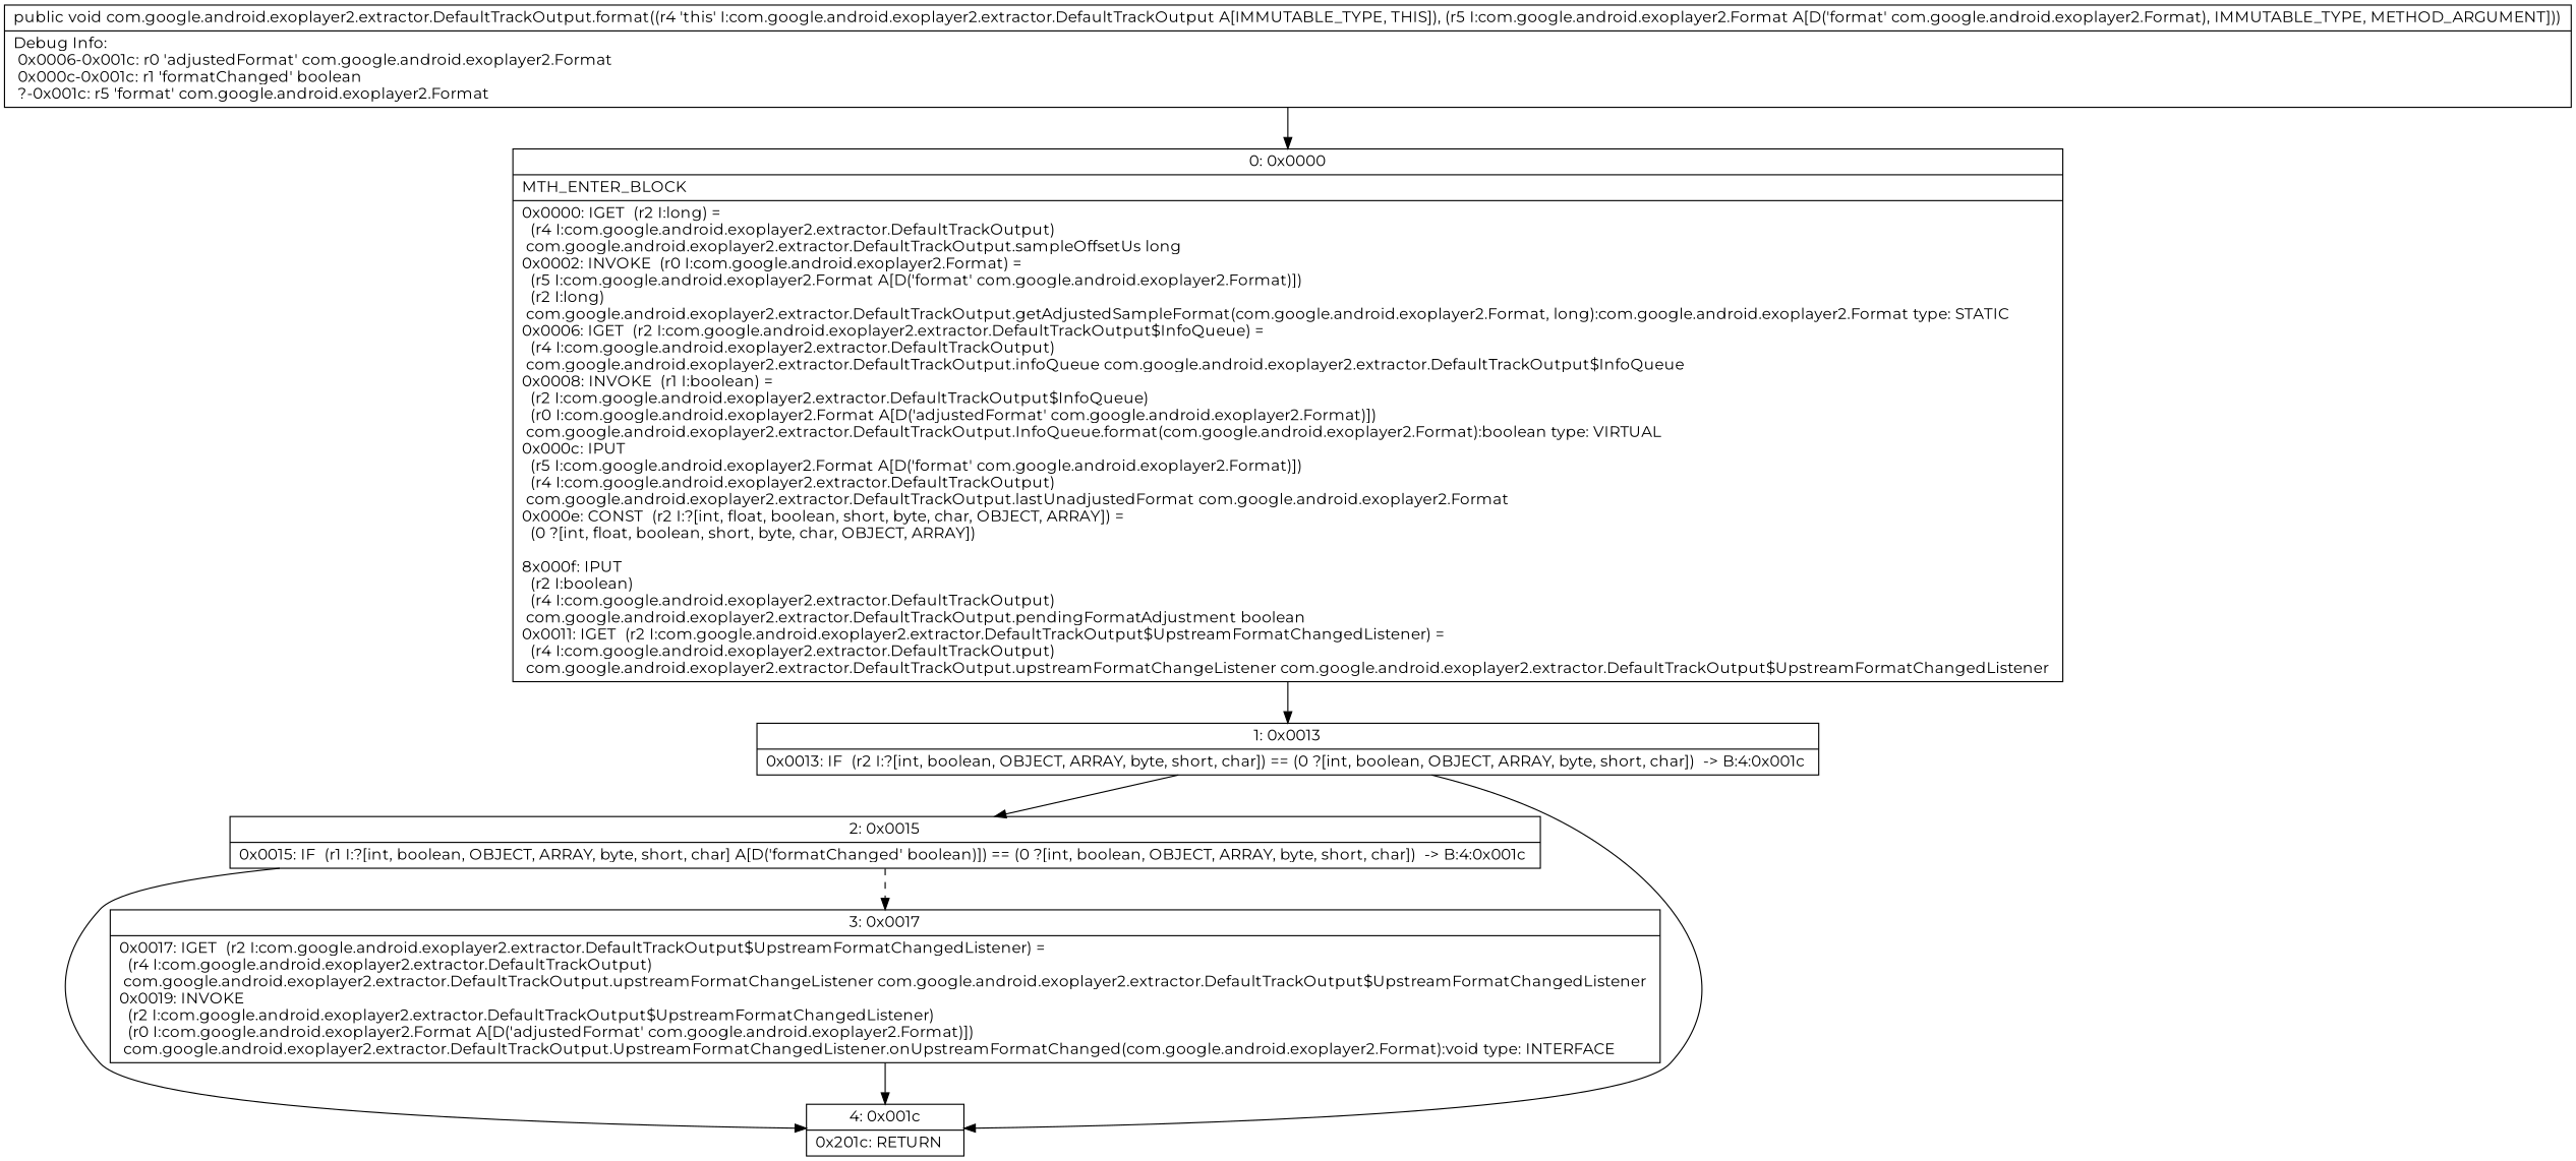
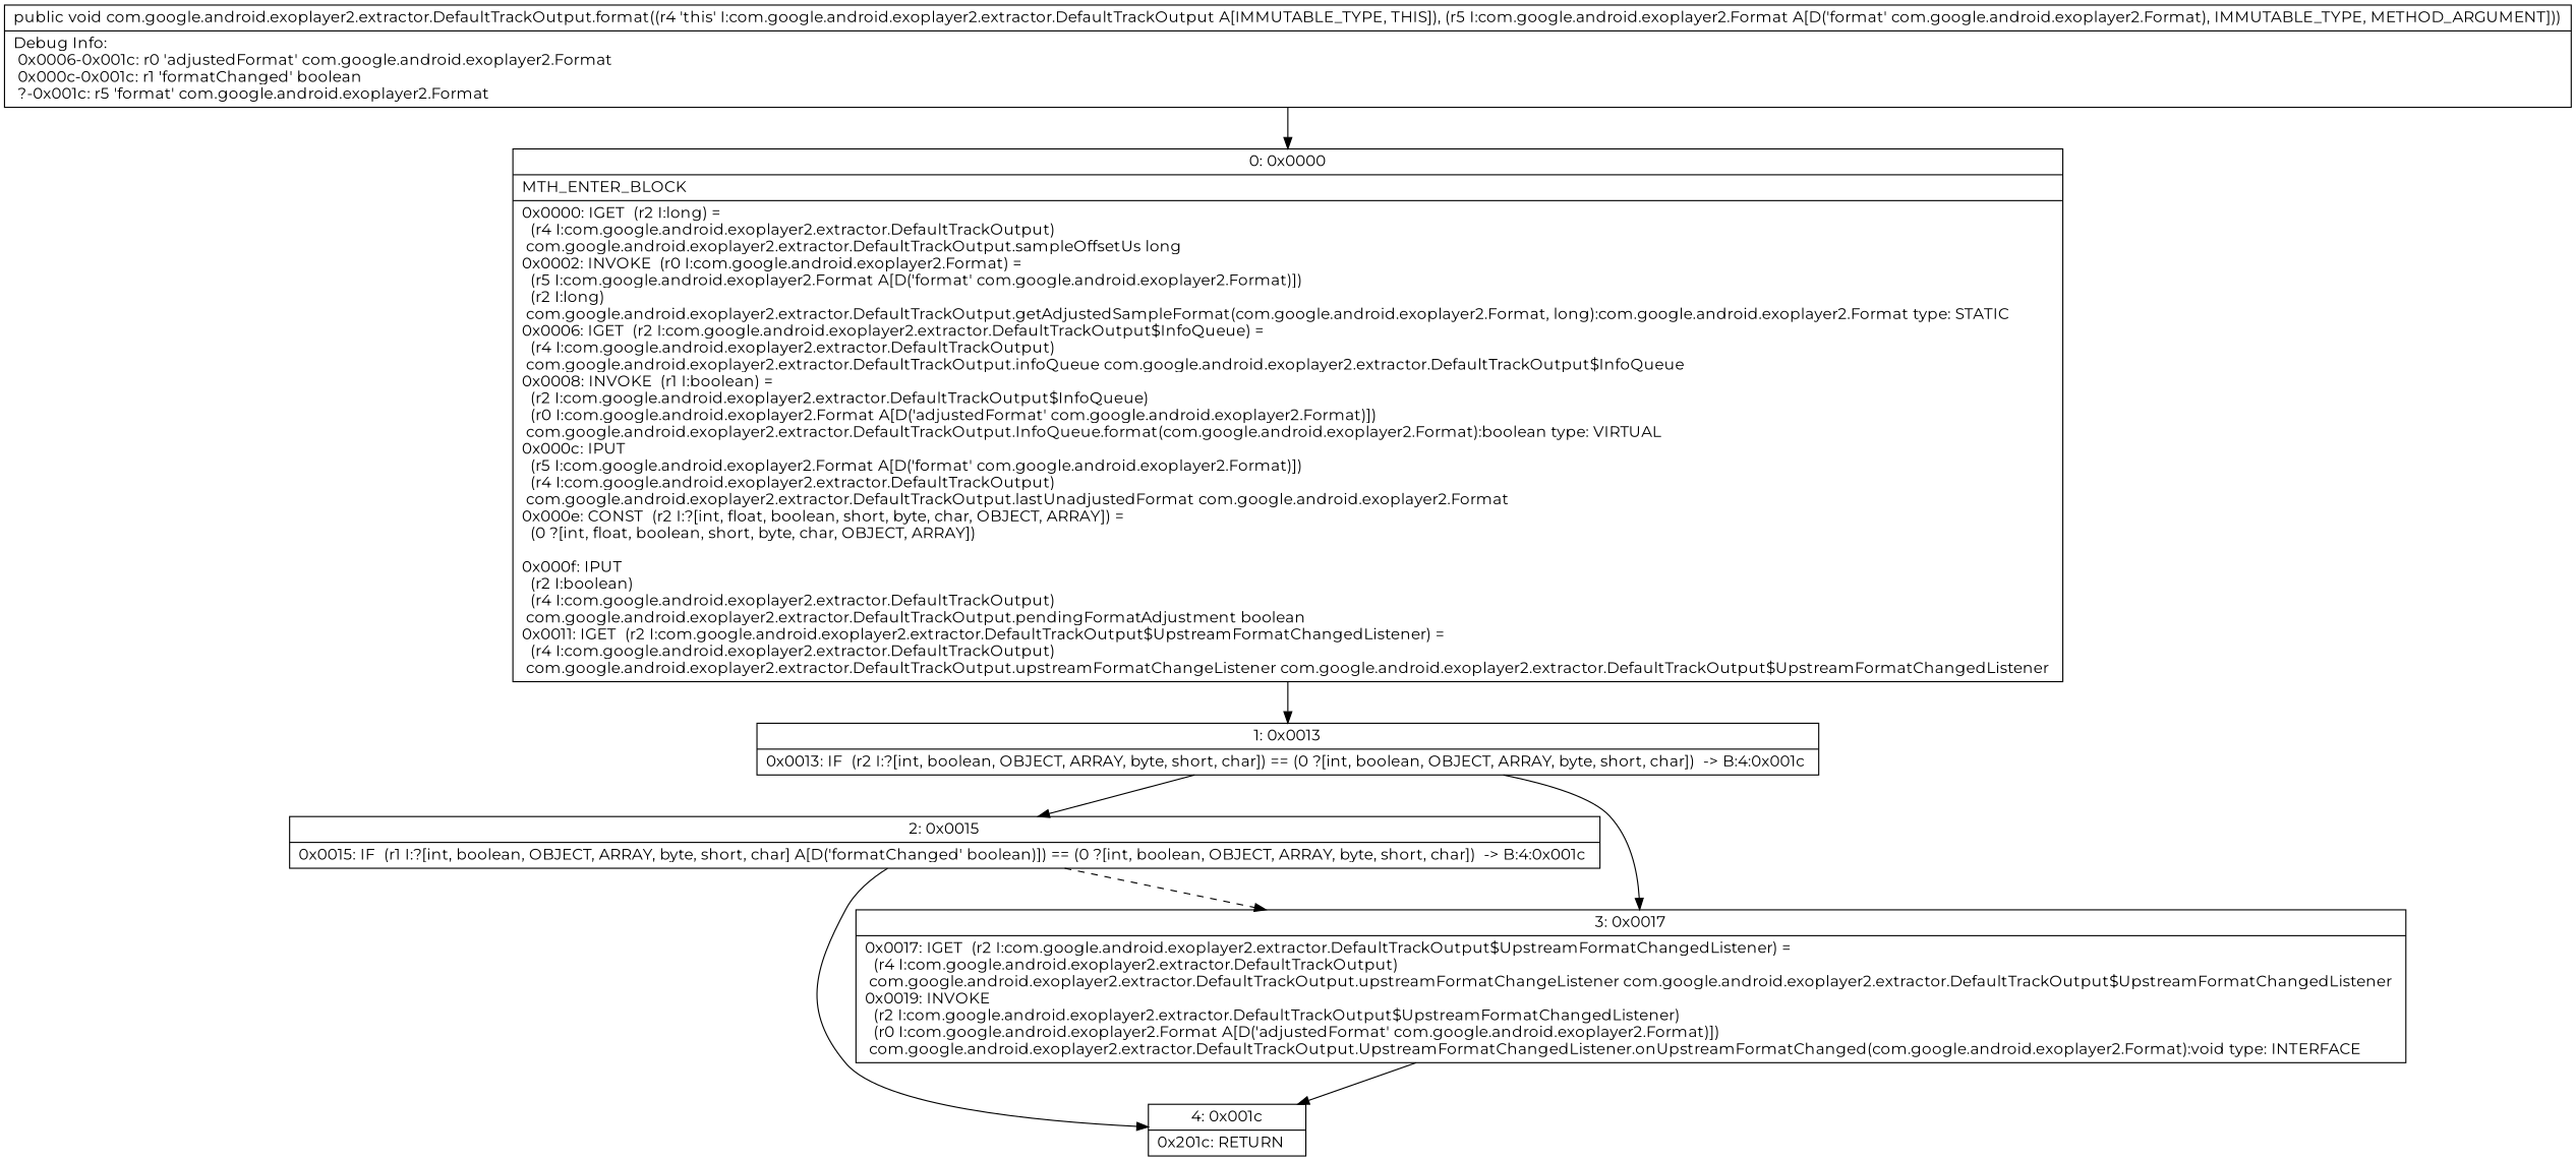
  digraph {
    fontname=Montserrat
    node [fontname=Montserrat shape=record]
    edge [fontname=Montserrat]
-   n1 [label="{0\:\ 0x0000|MTH_ENTER_BLOCK\l|0x0000: IGET  (r2 I:long) = \l  (r4 I:com.google.android.exoplayer2.extractor.DefaultTrackOutput)\l com.google.android.exoplayer2.extractor.DefaultTrackOutput.sampleOffsetUs long \l0x0002: INVOKE  (r0 I:com.google.android.exoplayer2.Format) = \l  (r5 I:com.google.android.exoplayer2.Format A[D('format' com.google.android.exoplayer2.Format)])\l  (r2 I:long)\l com.google.android.exoplayer2.extractor.DefaultTrackOutput.getAdjustedSampleFormat(com.google.android.exoplayer2.Format, long):com.google.android.exoplayer2.Format type: STATIC \l0x0006: IGET  (r2 I:com.google.android.exoplayer2.extractor.DefaultTrackOutput$InfoQueue) = \l  (r4 I:com.google.android.exoplayer2.extractor.DefaultTrackOutput)\l com.google.android.exoplayer2.extractor.DefaultTrackOutput.infoQueue com.google.android.exoplayer2.extractor.DefaultTrackOutput$InfoQueue \l0x0008: INVOKE  (r1 I:boolean) = \l  (r2 I:com.google.android.exoplayer2.extractor.DefaultTrackOutput$InfoQueue)\l  (r0 I:com.google.android.exoplayer2.Format A[D('adjustedFormat' com.google.android.exoplayer2.Format)])\l com.google.android.exoplayer2.extractor.DefaultTrackOutput.InfoQueue.format(com.google.android.exoplayer2.Format):boolean type: VIRTUAL \l0x000c: IPUT  \l  (r5 I:com.google.android.exoplayer2.Format A[D('format' com.google.android.exoplayer2.Format)])\l  (r4 I:com.google.android.exoplayer2.extractor.DefaultTrackOutput)\l com.google.android.exoplayer2.extractor.DefaultTrackOutput.lastUnadjustedFormat com.google.android.exoplayer2.Format \l0x000e: CONST  (r2 I:?[int, float, boolean, short, byte, char, OBJECT, ARRAY]) = \l  (0 ?[int, float, boolean, short, byte, char, OBJECT, ARRAY])\l \l8x000f: IPUT  \l  (r2 I:boolean)\l  (r4 I:com.google.android.exoplayer2.extractor.DefaultTrackOutput)\l com.google.android.exoplayer2.extractor.DefaultTrackOutput.pendingFormatAdjustment boolean \l0x0011: IGET  (r2 I:com.google.android.exoplayer2.extractor.DefaultTrackOutput$UpstreamFormatChangedListener) = \l  (r4 I:com.google.android.exoplayer2.extractor.DefaultTrackOutput)\l com.google.android.exoplayer2.extractor.DefaultTrackOutput.upstreamFormatChangeListener com.google.android.exoplayer2.extractor.DefaultTrackOutput$UpstreamFormatChangedListener \l}"]
+   n1 [label="{0\:\ 0x0000|MTH_ENTER_BLOCK\l|0x0000: IGET  (r2 I:long) = \l  (r4 I:com.google.android.exoplayer2.extractor.DefaultTrackOutput)\l com.google.android.exoplayer2.extractor.DefaultTrackOutput.sampleOffsetUs long \l0x0002: INVOKE  (r0 I:com.google.android.exoplayer2.Format) = \l  (r5 I:com.google.android.exoplayer2.Format A[D('format' com.google.android.exoplayer2.Format)])\l  (r2 I:long)\l com.google.android.exoplayer2.extractor.DefaultTrackOutput.getAdjustedSampleFormat(com.google.android.exoplayer2.Format, long):com.google.android.exoplayer2.Format type: STATIC \l0x0006: IGET  (r2 I:com.google.android.exoplayer2.extractor.DefaultTrackOutput$InfoQueue) = \l  (r4 I:com.google.android.exoplayer2.extractor.DefaultTrackOutput)\l com.google.android.exoplayer2.extractor.DefaultTrackOutput.infoQueue com.google.android.exoplayer2.extractor.DefaultTrackOutput$InfoQueue \l0x0008: INVOKE  (r1 I:boolean) = \l  (r2 I:com.google.android.exoplayer2.extractor.DefaultTrackOutput$InfoQueue)\l  (r0 I:com.google.android.exoplayer2.Format A[D('adjustedFormat' com.google.android.exoplayer2.Format)])\l com.google.android.exoplayer2.extractor.DefaultTrackOutput.InfoQueue.format(com.google.android.exoplayer2.Format):boolean type: VIRTUAL \l0x000c: IPUT  \l  (r5 I:com.google.android.exoplayer2.Format A[D('format' com.google.android.exoplayer2.Format)])\l  (r4 I:com.google.android.exoplayer2.extractor.DefaultTrackOutput)\l com.google.android.exoplayer2.extractor.DefaultTrackOutput.lastUnadjustedFormat com.google.android.exoplayer2.Format \l0x000e: CONST  (r2 I:?[int, float, boolean, short, byte, char, OBJECT, ARRAY]) = \l  (0 ?[int, float, boolean, short, byte, char, OBJECT, ARRAY])\l \l0x000f: IPUT  \l  (r2 I:boolean)\l  (r4 I:com.google.android.exoplayer2.extractor.DefaultTrackOutput)\l com.google.android.exoplayer2.extractor.DefaultTrackOutput.pendingFormatAdjustment boolean \l0x0011: IGET  (r2 I:com.google.android.exoplayer2.extractor.DefaultTrackOutput$UpstreamFormatChangedListener) = \l  (r4 I:com.google.android.exoplayer2.extractor.DefaultTrackOutput)\l com.google.android.exoplayer2.extractor.DefaultTrackOutput.upstreamFormatChangeListener com.google.android.exoplayer2.extractor.DefaultTrackOutput$UpstreamFormatChangedListener \l}"]
    n2 [label="{1\:\ 0x0013|0x0013: IF  (r2 I:?[int, boolean, OBJECT, ARRAY, byte, short, char]) == (0 ?[int, boolean, OBJECT, ARRAY, byte, short, char])  \-\> B:4:0x001c \l}"]
    n3 [label="{2\:\ 0x0015|0x0015: IF  (r1 I:?[int, boolean, OBJECT, ARRAY, byte, short, char] A[D('formatChanged' boolean)]) == (0 ?[int, boolean, OBJECT, ARRAY, byte, short, char])  \-\> B:4:0x001c \l}"]
    n4 [label="{4\:\ 0x001c|0x201c: RETURN   \l}"]
    n5 [label="{3\:\ 0x0017|0x0017: IGET  (r2 I:com.google.android.exoplayer2.extractor.DefaultTrackOutput$UpstreamFormatChangedListener) = \l  (r4 I:com.google.android.exoplayer2.extractor.DefaultTrackOutput)\l com.google.android.exoplayer2.extractor.DefaultTrackOutput.upstreamFormatChangeListener com.google.android.exoplayer2.extractor.DefaultTrackOutput$UpstreamFormatChangedListener \l0x0019: INVOKE  \l  (r2 I:com.google.android.exoplayer2.extractor.DefaultTrackOutput$UpstreamFormatChangedListener)\l  (r0 I:com.google.android.exoplayer2.Format A[D('adjustedFormat' com.google.android.exoplayer2.Format)])\l com.google.android.exoplayer2.extractor.DefaultTrackOutput.UpstreamFormatChangedListener.onUpstreamFormatChanged(com.google.android.exoplayer2.Format):void type: INTERFACE \l}"]
    n6 [label="{public void com.google.android.exoplayer2.extractor.DefaultTrackOutput.format((r4 'this' I:com.google.android.exoplayer2.extractor.DefaultTrackOutput A[IMMUTABLE_TYPE, THIS]), (r5 I:com.google.android.exoplayer2.Format A[D('format' com.google.android.exoplayer2.Format), IMMUTABLE_TYPE, METHOD_ARGUMENT]))  | Debug Info:\l  0x0006\-0x001c: r0 'adjustedFormat' com.google.android.exoplayer2.Format\l  0x000c\-0x001c: r1 'formatChanged' boolean\l  ?\-0x001c: r5 'format' com.google.android.exoplayer2.Format\l}"]
    n1 -> n2
    n2 -> n3 [style=solid]
-   n2 -> n4
+   n2 -> n5
    n3 -> n4
    n3 -> n5 [style=dashed]
    n5 -> n4
    n6 -> n1
  }
